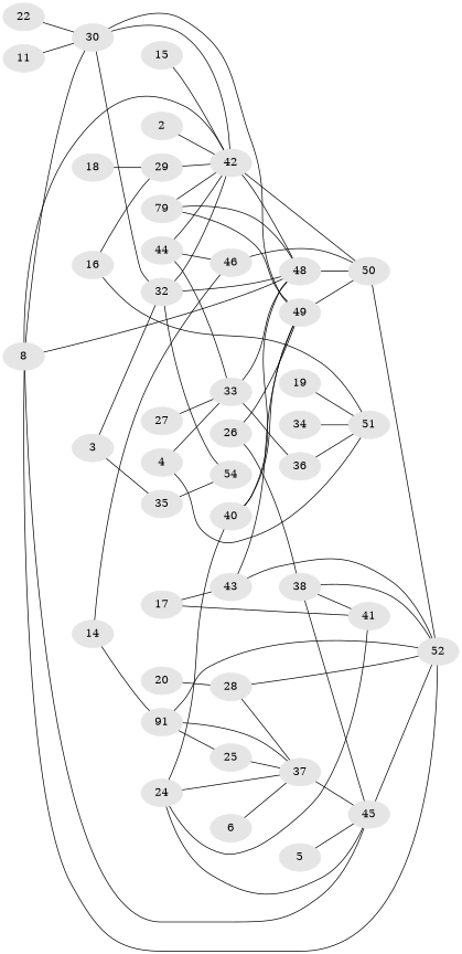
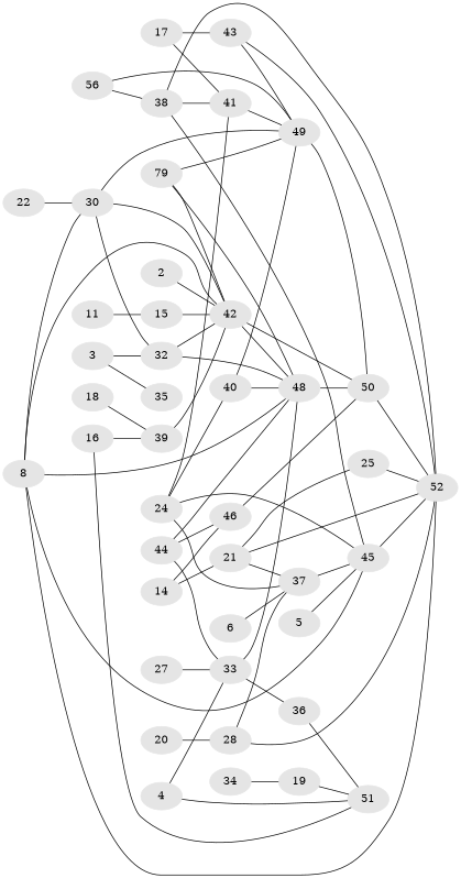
  graph {
    rankdir=LR
    node [color=gray90 style=filled]
    edge [weight=1.0]
    2
    42
    48
    50
    3
    32
    35
-   54
    4
    33
    51
    36
    5
    45
    52
    6
    37
    8
    30
    49
    11
    14
-   21 [label=91]
+   21
    46
    25
    15
    16
-   29
+   29 [label=39]
    17
    41
    43
    18
    19
    20
    28
    22
    24
    40
-   26
+   26 [label=56]
    38
    27
    34
    n43 [label=79]
    44
    2 -- 42
    42 -- 48
    42 -- 50
    48 -- 50
    50 -- 52
    3 -- 32
    3 -- 35
    32 -- 42
    32 -- 48
-   32 -- 54
-   35 -- 54
    4 -- 33
    4 -- 51
    33 -- 48
    33 -- 36
    36 -- 51
    5 -- 45
    45 -- 52
    6 -- 37
    37 -- 45
    8 -- 42
    8 -- 48
    8 -- 45
    8 -- 52
    8 -- 30
    30 -- 42
    30 -- 32
    30 -- 49
    49 -- 50
-   11 -- 30
+   11 -- 15
    14 -- 21
    14 -- 46
    21 -- 52
    21 -- 37
    21 -- 25
    46 -- 50
-   25 -- 37
+   25 -- 52
    15 -- 42
    16 -- 51
    16 -- 29
    29 -- 42
    17 -- 41
    17 -- 43
+   41 -- 49
    43 -- 52
    43 -- 49
    18 -- 29
    19 -- 51
    20 -- 28
    28 -- 52
    28 -- 37
    22 -- 30
    24 -- 45
    24 -- 37
    24 -- 41
    24 -- 40 [weight=2.0]
    40 -- 48
    40 -- 49
    26 -- 49
    26 -- 38
    38 -- 45
    38 -- 52
    38 -- 41
    27 -- 33
-   34 -- 51
+   34 -- 19
    n43 -- 42
    n43 -- 48
    n43 -- 49
-   44 -- 42 [weight=2.0]
+   44 -- 48 [weight=2.0]
    44 -- 33
    44 -- 46
  }
